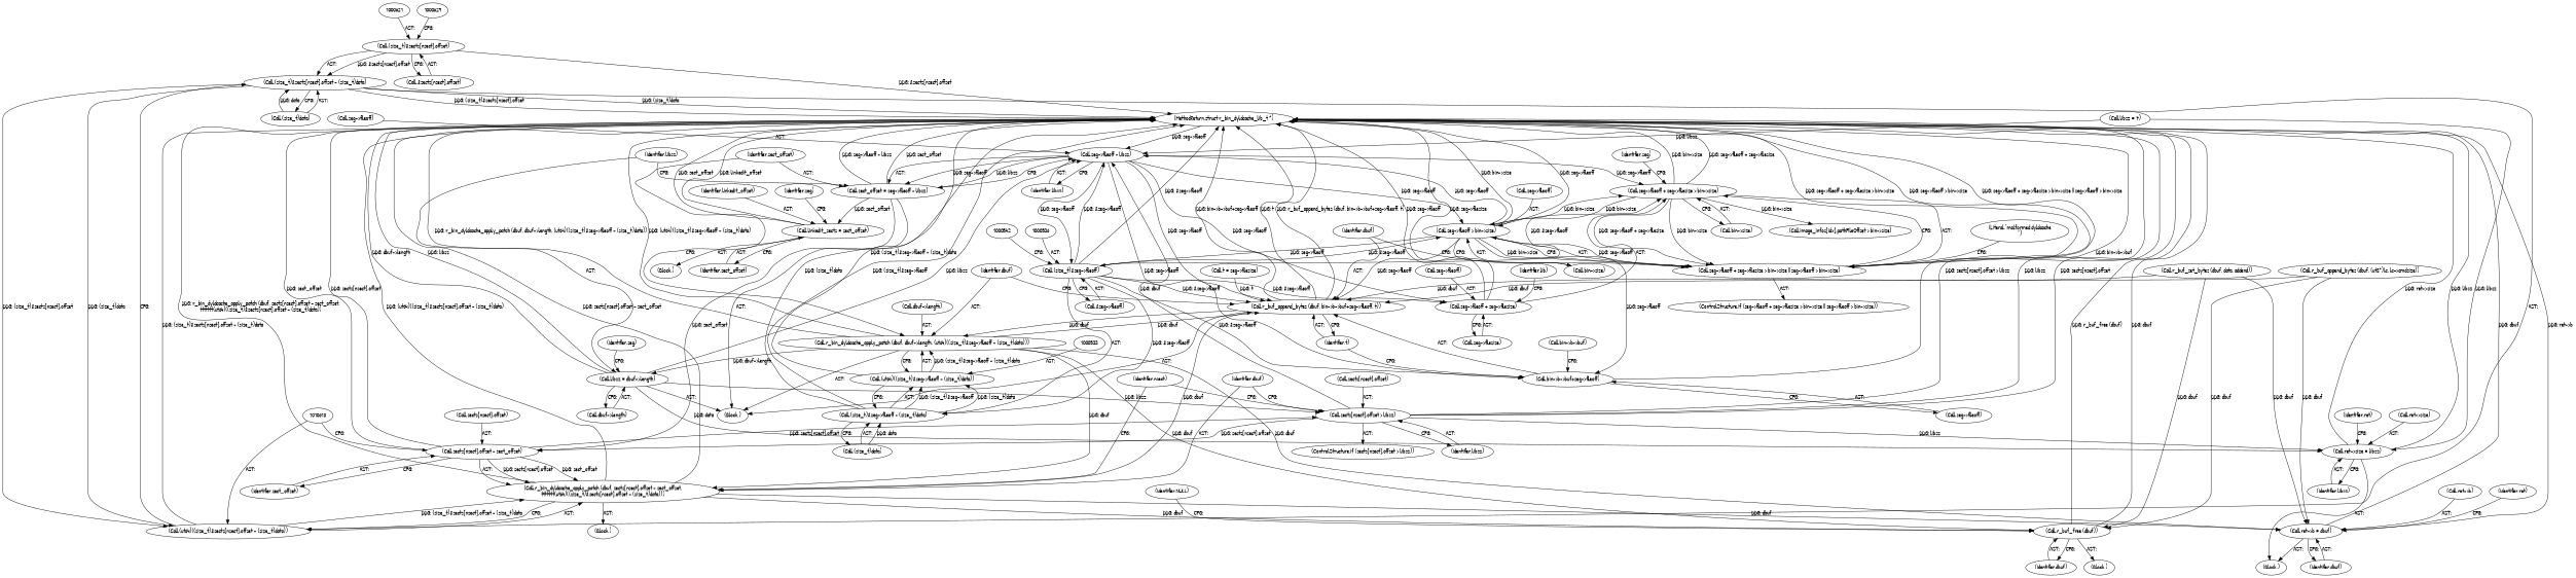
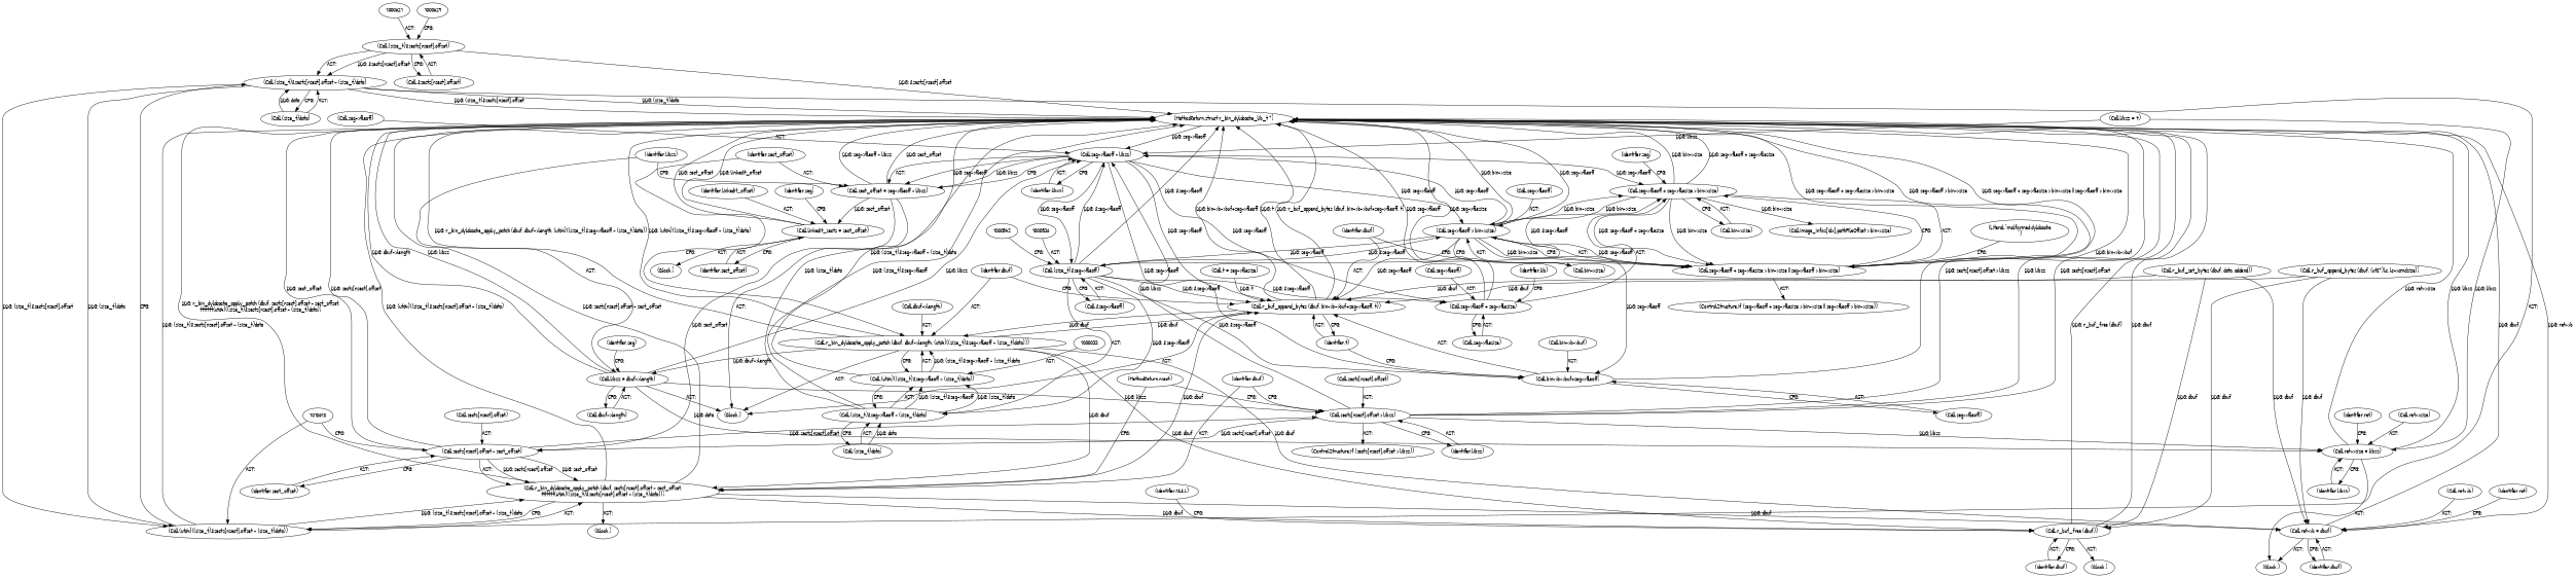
  digraph {
    fontname="Patrick Hand"
    node [fontname="Patrick Hand"]
    edge [fontname="Patrick Hand"]
    n1 [label="(Call,(size_t)&sects[nsect].offset)"]
    n2 [label="(Call,(size_t)&sects[nsect].offset - (size_t)data)"]
    n3 [label="(Call,&sects[nsect].offset)"]
    n4 [label="(MethodReturn,struct r_bin_dyldcache_lib_t *)"]
    n5 [label="(Call,(ut64)((size_t)&sects[nsect].offset - (size_t)data))"]
    n6 [label="(Call,(size_t)data)"]
    n7 [label="(Call,seg->fileoff - libsz)"]
    n8 [label="(Call,r_bin_dyldcache_apply_patch (dbuf, sects[nsect].offset - sect_offset,\n\t\t\t\t\t\t\t(ut64)((size_t)&sects[nsect].offset - (size_t)data)))"]
    n9 [label="(Call,r_buf_free (dbuf))"]
    n10 [label="(Call,r_buf_append_bytes (dbuf, bin->b->buf+seg->fileoff, t))"]
    n11 [label="(Call,ret->b = dbuf)"]
    n12 [label="(Block,)"]
    n13 [label="(Identifier,dbuf)"]
    n14 [label="(Block,)"]
    n15 [label="(Call,r_bin_dyldcache_apply_patch (dbuf, dbuf->length, (ut64)((size_t)&seg->fileoff - (size_t)data)))"]
    n16 [label="(Block,)"]
    n17 [label="(Identifier,t)"]
    n18 [label="(Block,)"]
    n19 [label="(Identifier,dbuf)"]
    n20 [label="(Call,libsz = dbuf->length)"]
    n21 [label="(Call,(ut64)((size_t)&seg->fileoff - (size_t)data))"]
    n22 [label="(Call,bin->b->buf+seg->fileoff)"]
    n23 [label="(Call,sects[nsect].offset > libsz)"]
    n24 [label="(Call,ret->size = libsz)"]
    n25 [label="(Call,dbuf->length)"]
    n26 [label="(Call,(size_t)&seg->fileoff - (size_t)data)"]
    n27 [label="(Call,seg->fileoff + seg->filesize > bin->size)"]
    n28 [label="(Call,seg->fileoff > bin->size)"]
    n29 [label="(Call,(size_t)&seg->fileoff)"]
    n30 [label="(Call,seg->fileoff + seg->filesize)"]
    n31 [label="(Call,sect_offset = seg->fileoff - libsz)"]
    n32 [label="(Identifier,libsz)"]
    n33 [label="(Call,sects[nsect].offset - sect_offset)"]
    n34 [label="(Identifier,libsz)"]
    n35 [label="(ControlStructure,if (sects[nsect].offset > libsz))"]
    n36 [label="(Identifier,libsz)"]
    n37 [label="(Call,seg->fileoff + seg->filesize > bin->size || seg->fileoff > bin->size)"]
    n38 [label="(Call,bin->size)"]
    n39 [label="(Call,image_infos[idx].pathFileOffset > bin->size)"]
    n40 [label="(Call,bin->size)"]
    n41 [label="(Call,seg->fileoff)"]
    n42 [label="(Call,&seg->fileoff)"]
    n43 [label="(Call,seg->filesize)"]
    n44 [label="(Call,linkedit_sects = sect_offset)"]
    n45 [label="(ControlStructure,if (seg->fileoff + seg->filesize > bin->size || seg->fileoff > bin->size))"]
    n46 [label="(Call,(size_t)data)"]
    n47 [label="(Block,)"]
    n48 [label="(Identifier,sect_offset)"]
    n49 [label="(Identifier,sect_offset)"]
    n50 [label="(Identifier,dbuf)"]
    n51 [label="(Identifier,seg)"]
    n52 [label="(Call,bin->b->buf)"]
    n53 [label="(Call,sects[nsect].offset)"]
    n54 [label="(Identifier,sect_offset)"]
    n55 [label="(Call,r_buf_append_bytes (dbuf, (ut8*)lc, lc->cmdsize))"]
    n56 [label="(Call,ret->b)"]
    n57 [label="(Identifier,NULL)"]
    n58 [label="(Identifier,dbuf)"]
    n59 [label="(Identifier,ret)"]
-   n60 [label="(Identifier,nsect)"]
+   n60 [label="(MethodReturn,nsect)"]
    n61 [label="(Call,ret->size)"]
    n62 [label="(Call,sects[nsect].offset)"]
    n63 [label="(Call,t = seg->filesize)"]
    n64 [label="(Identifier,libsz)"]
    n65 [label="(Call,libsz = 7)"]
    n66 [label="(Literal,\"malformed dyldcache\n\")"]
    n67 [label="(Identifier,dbuf)"]
    n68 [label="(Call,seg->fileoff)"]
    n69 [label="(Call,r_buf_set_bytes (dbuf, data, addend))"]
    n70 [label="(Call,seg->fileoff)"]
    n71 [label="(Identifier,linkedit_offset)"]
    n72 [label="(Identifier,seg)"]
    n73 [label="(Call,dbuf->length)"]
    n74 [label="(Call,seg->fileoff)"]
    n75 [label="(Identifier,seg)"]
    n76 [label="(Identifier,lib)"]
    n77 [label="(Identifier,ret)"]
    1000621
    1000629
    n80 [label=1010618]
    1000536
    1000542
-   1000533
+   1000533 [label=1000033]
    n1 -> n2 [label="AST: "]
    n1 -> n2 [label="DDG: &sects[nsect].offset"]
    n1 -> n3 [label="CFG: "]
    n1 -> n4 [label="DDG: &sects[nsect].offset"]
    n2 -> n4 [label="DDG: (size_t)data"]
    n2 -> n4 [label="DDG: (size_t)&sects[nsect].offset"]
    n2 -> n5 [label="AST: "]
    n2 -> n5 [label="DDG: (size_t)&sects[nsect].offset"]
    n2 -> n5 [label="DDG: (size_t)data"]
    n2 -> n6 [label="CFG: "]
    n3 -> n1 [label="AST: "]
    n4 -> n7 [label="DDG: seg->fileoff"]
    n5 -> n2 [label="CFG: "]
    n5 -> n4 [label="DDG: (size_t)&sects[nsect].offset - (size_t)data"]
    n5 -> n8 [label="AST: "]
    n5 -> n8 [label="DDG: (size_t)&sects[nsect].offset - (size_t)data"]
    n6 -> n2 [label="AST: "]
    n6 -> n2 [label="DDG: data"]
    n7 -> n10 [label="DDG: seg->fileoff"]
    n7 -> n22 [label="DDG: seg->fileoff"]
    n7 -> n27 [label="DDG: seg->fileoff"]
    n7 -> n28 [label="DDG: seg->fileoff"]
    n7 -> n29 [label="DDG: seg->fileoff"]
    n7 -> n30 [label="DDG: seg->fileoff"]
    n7 -> n31 [label="AST: "]
    n7 -> n31 [label="DDG: seg->fileoff"]
    n7 -> n31 [label="DDG: libsz"]
    n7 -> n32 [label="CFG: "]
    n8 -> n4 [label="DDG: (ut64)((size_t)&sects[nsect].offset - (size_t)data)"]
    n8 -> n4 [label="DDG: sects[nsect].offset - sect_offset"]
    n8 -> n4 [label="DDG: r_bin_dyldcache_apply_patch (dbuf, sects[nsect].offset - sect_offset,\n\t\t\t\t\t\t\t(ut64)((size_t)&sects[nsect].offset - (size_t)data))"]
    n8 -> n5 [label="CFG: "]
    n8 -> n9 [label="DDG: dbuf"]
    n8 -> n10 [label="DDG: dbuf"]
    n8 -> n11 [label="DDG: dbuf"]
    n8 -> n12 [label="AST: "]
    n9 -> n4 [label="DDG: r_buf_free (dbuf)"]
    n9 -> n4 [label="DDG: dbuf"]
    n9 -> n13 [label="CFG: "]
    n9 -> n14 [label="AST: "]
    n10 -> n4 [label="DDG: r_buf_append_bytes (dbuf, bin->b->buf+seg->fileoff, t)"]
    n10 -> n4 [label="DDG: t"]
    n10 -> n4 [label="DDG: bin->b->buf+seg->fileoff"]
    n10 -> n15 [label="DDG: dbuf"]
    n10 -> n16 [label="AST: "]
    n10 -> n17 [label="CFG: "]
    n11 -> n4 [label="DDG: dbuf"]
    n11 -> n4 [label="DDG: ret->b"]
    n11 -> n18 [label="AST: "]
    n11 -> n19 [label="CFG: "]
    n13 -> n9 [label="AST: "]
    n15 -> n4 [label="DDG: r_bin_dyldcache_apply_patch (dbuf, dbuf->length, (ut64)((size_t)&seg->fileoff - (size_t)data))"]
    n15 -> n4 [label="DDG: (ut64)((size_t)&seg->fileoff - (size_t)data)"]
    n15 -> n8 [label="DDG: dbuf"]
    n15 -> n9 [label="DDG: dbuf"]
    n15 -> n10 [label="DDG: dbuf"]
    n15 -> n11 [label="DDG: dbuf"]
    n15 -> n16 [label="AST: "]
    n15 -> n20 [label="DDG: dbuf->length"]
    n15 -> n21 [label="CFG: "]
    n17 -> n10 [label="AST: "]
    n17 -> n22 [label="CFG: "]
    n19 -> n11 [label="AST: "]
    n20 -> n4 [label="DDG: libsz"]
    n20 -> n4 [label="DDG: dbuf->length"]
    n20 -> n7 [label="DDG: libsz"]
    n20 -> n16 [label="AST: "]
    n20 -> n23 [label="DDG: libsz"]
    n20 -> n24 [label="DDG: data"]
    n20 -> n25 [label="CFG: "]
    n21 -> n4 [label="DDG: (size_t)&seg->fileoff - (size_t)data"]
    n21 -> n15 [label="AST: "]
    n21 -> n15 [label="DDG: (size_t)&seg->fileoff - (size_t)data"]
    n21 -> n26 [label="CFG: "]
    n22 -> n4 [label="DDG: bin->b->buf"]
    n22 -> n10 [label="AST: "]
    n22 -> n41 [label="CFG: "]
    n23 -> n4 [label="DDG: sects[nsect].offset > libsz"]
    n23 -> n4 [label="DDG: libsz"]
    n23 -> n4 [label="DDG: sects[nsect].offset"]
-   n23 -> n7 [label="DDG: dbuf"]
+   n23 -> n7 [label="DDG: libsz"]
    n23 -> n24 [label="DDG: libsz"]
    n23 -> n33 [label="DDG: sects[nsect].offset"]
    n23 -> n34 [label="CFG: "]
    n23 -> n35 [label="AST: "]
    n24 -> n4 [label="DDG: ret->size"]
    n24 -> n4 [label="DDG: libsz"]
    n24 -> n18 [label="AST: "]
    n24 -> n36 [label="CFG: "]
    n25 -> n20 [label="AST: "]
    n26 -> n4 [label="DDG: (size_t)&seg->fileoff"]
    n26 -> n4 [label="DDG: (size_t)data"]
    n26 -> n21 [label="AST: "]
    n26 -> n21 [label="DDG: (size_t)&seg->fileoff"]
    n26 -> n21 [label="DDG: (size_t)data"]
    n26 -> n46 [label="CFG: "]
    n27 -> n4 [label="DDG: seg->fileoff + seg->filesize"]
    n27 -> n4 [label="DDG: bin->size"]
    n27 -> n28 [label="DDG: bin->size"]
    n27 -> n37 [label="AST: "]
    n27 -> n37 [label="DDG: seg->fileoff + seg->filesize"]
    n27 -> n37 [label="DDG: bin->size"]
    n27 -> n38 [label="CFG: "]
    n27 -> n39 [label="DDG: bin->size"]
    n28 -> n4 [label="DDG: bin->size"]
    n28 -> n4 [label="DDG: seg->fileoff"]
    n28 -> n7 [label="DDG: seg->fileoff"]
    n28 -> n10 [label="DDG: seg->fileoff"]
    n28 -> n22 [label="DDG: seg->fileoff"]
    n28 -> n27 [label="DDG: bin->size"]
    n28 -> n29 [label="DDG: seg->fileoff"]
    n28 -> n37 [label="AST: "]
    n28 -> n37 [label="DDG: seg->fileoff"]
    n28 -> n37 [label="DDG: bin->size"]
    n28 -> n40 [label="CFG: "]
    n29 -> n4 [label="DDG: &seg->fileoff"]
    n29 -> n7 [label="DDG: &seg->fileoff"]
    n29 -> n10 [label="DDG: &seg->fileoff"]
    n29 -> n22 [label="DDG: &seg->fileoff"]
    n29 -> n26 [label="AST: "]
    n29 -> n26 [label="DDG: &seg->fileoff"]
    n29 -> n27 [label="DDG: &seg->fileoff"]
    n29 -> n28 [label="DDG: &seg->fileoff"]
    n29 -> n30 [label="DDG: &seg->fileoff"]
    n29 -> n42 [label="CFG: "]
    n30 -> n4 [label="DDG: seg->filesize"]
    n30 -> n4 [label="DDG: seg->fileoff"]
    n30 -> n27 [label="AST: "]
    n30 -> n43 [label="CFG: "]
    n31 -> n4 [label="DDG: sect_offset"]
    n31 -> n4 [label="DDG: seg->fileoff - libsz"]
    n31 -> n7 [label="CFG: "]
    n31 -> n16 [label="AST: "]
    n31 -> n33 [label="DDG: sect_offset"]
    n31 -> n44 [label="DDG: sect_offset"]
    n32 -> n7 [label="AST: "]
    n33 -> n4 [label="DDG: sect_offset"]
    n33 -> n4 [label="DDG: sects[nsect].offset"]
    n33 -> n8 [label="AST: "]
    n33 -> n8 [label="DDG: sects[nsect].offset"]
    n33 -> n8 [label="DDG: sect_offset"]
    n33 -> n23 [label="DDG: sects[nsect].offset"]
    n33 -> n49 [label="CFG: "]
    n34 -> n23 [label="AST: "]
    n36 -> n24 [label="AST: "]
    n37 -> n4 [label="DDG: seg->fileoff + seg->filesize > bin->size"]
    n37 -> n4 [label="DDG: seg->fileoff > bin->size"]
    n37 -> n4 [label="DDG: seg->fileoff + seg->filesize > bin->size || seg->fileoff > bin->size"]
    n37 -> n27 [label="CFG: "]
    n37 -> n28 [label="CFG: "]
    n37 -> n45 [label="AST: "]
    n38 -> n27 [label="AST: "]
    n40 -> n28 [label="AST: "]
    n41 -> n22 [label="AST: "]
    n42 -> n29 [label="AST: "]
    n43 -> n30 [label="AST: "]
    n44 -> n4 [label="DDG: linkedit_offset"]
    n44 -> n4 [label="DDG: sect_offset"]
    n44 -> n47 [label="AST: "]
    n44 -> n48 [label="CFG: "]
    n46 -> n26 [label="AST: "]
    n46 -> n26 [label="DDG: data"]
    n48 -> n44 [label="AST: "]
    n49 -> n33 [label="AST: "]
    n50 -> n8 [label="AST: "]
    n50 -> n23 [label="CFG: "]
    n51 -> n20 [label="CFG: "]
-   n52 -> n22 [label="CFG: "]
+   n52 -> n22 [label="AST: "]
    n53 -> n23 [label="AST: "]
    n54 -> n15 [label="CFG: "]
    n54 -> n31 [label="AST: "]
    n55 -> n9 [label="DDG: dbuf"]
    n55 -> n10 [label="DDG: dbuf"]
    n55 -> n11 [label="DDG: dbuf"]
    n56 -> n11 [label="AST: "]
    n57 -> n9 [label="CFG: "]
    n58 -> n10 [label="AST: "]
    n58 -> n37 [label="CFG: "]
    n59 -> n24 [label="CFG: "]
    n60 -> n8 [label="CFG: "]
    n60 -> n23 [label="CFG: "]
    n61 -> n24 [label="AST: "]
    n62 -> n33 [label="AST: "]
    n63 -> n10 [label="DDG: t"]
    n64 -> n20 [label="AST: "]
    n64 -> n31 [label="CFG: "]
    n65 -> n7 [label="DDG: libsz"]
    n65 -> n24 [label="DDG: libsz"]
    n66 -> n37 [label="CFG: "]
    n67 -> n10 [label="CFG: "]
    n67 -> n15 [label="AST: "]
    n68 -> n7 [label="AST: "]
    n69 -> n9 [label="DDG: dbuf"]
    n69 -> n10 [label="DDG: dbuf"]
    n69 -> n11 [label="DDG: dbuf"]
    n70 -> n28 [label="AST: "]
    n71 -> n44 [label="AST: "]
    n72 -> n27 [label="CFG: "]
    n73 -> n15 [label="AST: "]
    n74 -> n30 [label="AST: "]
    n75 -> n44 [label="CFG: "]
    n76 -> n30 [label="CFG: "]
    n77 -> n11 [label="CFG: "]
    1000621 -> n1 [label="AST: "]
    1000629 -> n1 [label="CFG: "]
    n80 -> n5 [label="AST: "]
    n80 -> n33 [label="CFG: "]
    1000536 -> n29 [label="AST: "]
    1000542 -> n29 [label="CFG: "]
    1000533 -> n21 [label="AST: "]
  }
